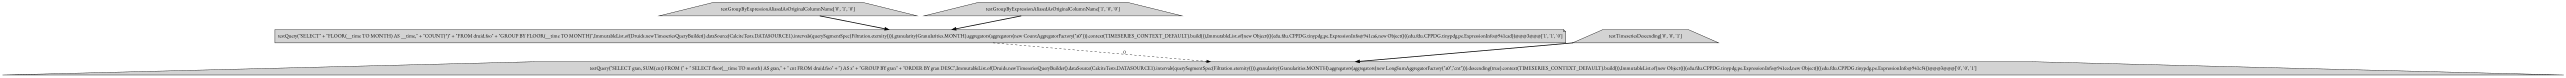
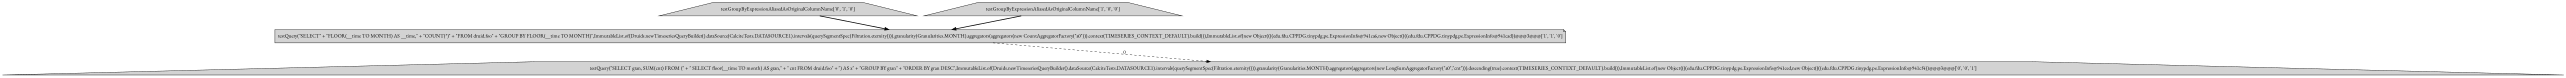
  digraph {
    fontname="EB Garamond"
    node [fillcolor=lightgray shape=trapezium style=filled fontname="EB Garamond"]
    edge [style=bold fontname="EB Garamond"]
    n1 [label="testGroupByExpressionAliasedAsOriginalColumnName['0', '1', '0']"]
    n2 [label="testQuery(\"SELECT\" + \"FLOOR(__time TO MONTH) AS __time,\" + \"COUNT(*)\" + \"FROM druid.foo\" + \"GROUP BY FLOOR(__time TO MONTH)\",ImmutableList.of(Druids.newTimeseriesQueryBuilder().dataSource(CalciteTests.DATASOURCE1).intervals(querySegmentSpec(Filtration.eternity())).granularity(Granularities.MONTH).aggregators(aggregators(new CountAggregatorFactory(\"a0\"))).context(TIMESERIES_CONTEXT_DEFAULT).build()),ImmutableList.of(new Object((((edu.fdu.CPPDG.tinypdg.pe.ExpressionInfo@941ca6,new Object((((edu.fdu.CPPDG.tinypdg.pe.ExpressionInfo@941cad))@@@3@@@['1', '1', '0']" shape=note]
    n3 [label="testQuery(\"SELECT gran, SUM(cnt) FROM (\" + \" SELECT floor(__time TO month) AS gran,\" + \" cnt FROM druid.foo\" + \") AS x\" + \"GROUP BY gran\" + \"ORDER BY gran DESC\",ImmutableList.of(Druids.newTimeseriesQueryBuilder().dataSource(CalciteTests.DATASOURCE1).intervals(querySegmentSpec(Filtration.eternity())).granularity(Granularities.MONTH).aggregators(aggregators(new LongSumAggregatorFactory(\"a0\",\"cnt\"))).descending(true).context(TIMESERIES_CONTEXT_DEFAULT).build()),ImmutableList.of(new Object((((edu.fdu.CPPDG.tinypdg.pe.ExpressionInfo@941ced,new Object((((edu.fdu.CPPDG.tinypdg.pe.ExpressionInfo@941cf4))@@@3@@@['0', '0', '1']"]
    n4 [label="testGroupByExpressionAliasedAsOriginalColumnName['1', '0', '0']"]
-   n5 [label="testTimeseriesDescending['0', '0', '1']"]
    n1 -> n2
    n2 -> n3 [label=0 style=dashed]
    n4 -> n2
-   n5 -> n3
  }
